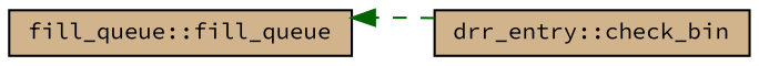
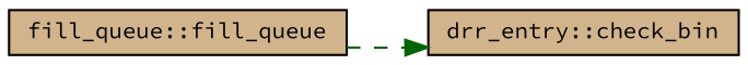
  digraph {
    rankdir=LR
    fontname="Source Code Pro"
    node [color=black fillcolor=tan fontname="Source Code Pro" fontsize=10 shape=record style=filled]
    n1 [fontcolor=black height=0.2 label="fill_queue::fill_queue" width=0.4]
    n2 [height=0.2 label="drr_entry::check_bin" width=0.4]
-   n2 -> n1 [color=darkgreen fontname="Source Code Pro" fontsize=10 labelfontname=Helvetica labelfontsize=10 style=dashed]
+   n1 -> n2 [color=darkgreen fontname="Source Code Pro" fontsize=10 labelfontname=Helvetica labelfontsize=10 style=dashed]
  }
